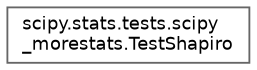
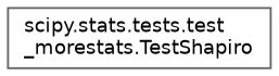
  digraph {
    rankdir=LR
-   n1 [color=grey40 fillcolor=white fontname=Helvetica fontsize=10 height=0.2 label="scipy.stats.tests.scipy\l_morestats.TestShapiro" shape=box style=filled width=0.4]
+   n1 [color=grey40 fillcolor=white fontname=Helvetica fontsize=10 height=0.2 label="scipy.stats.tests.test\l_morestats.TestShapiro" shape=box style=filled width=0.4]
  }
